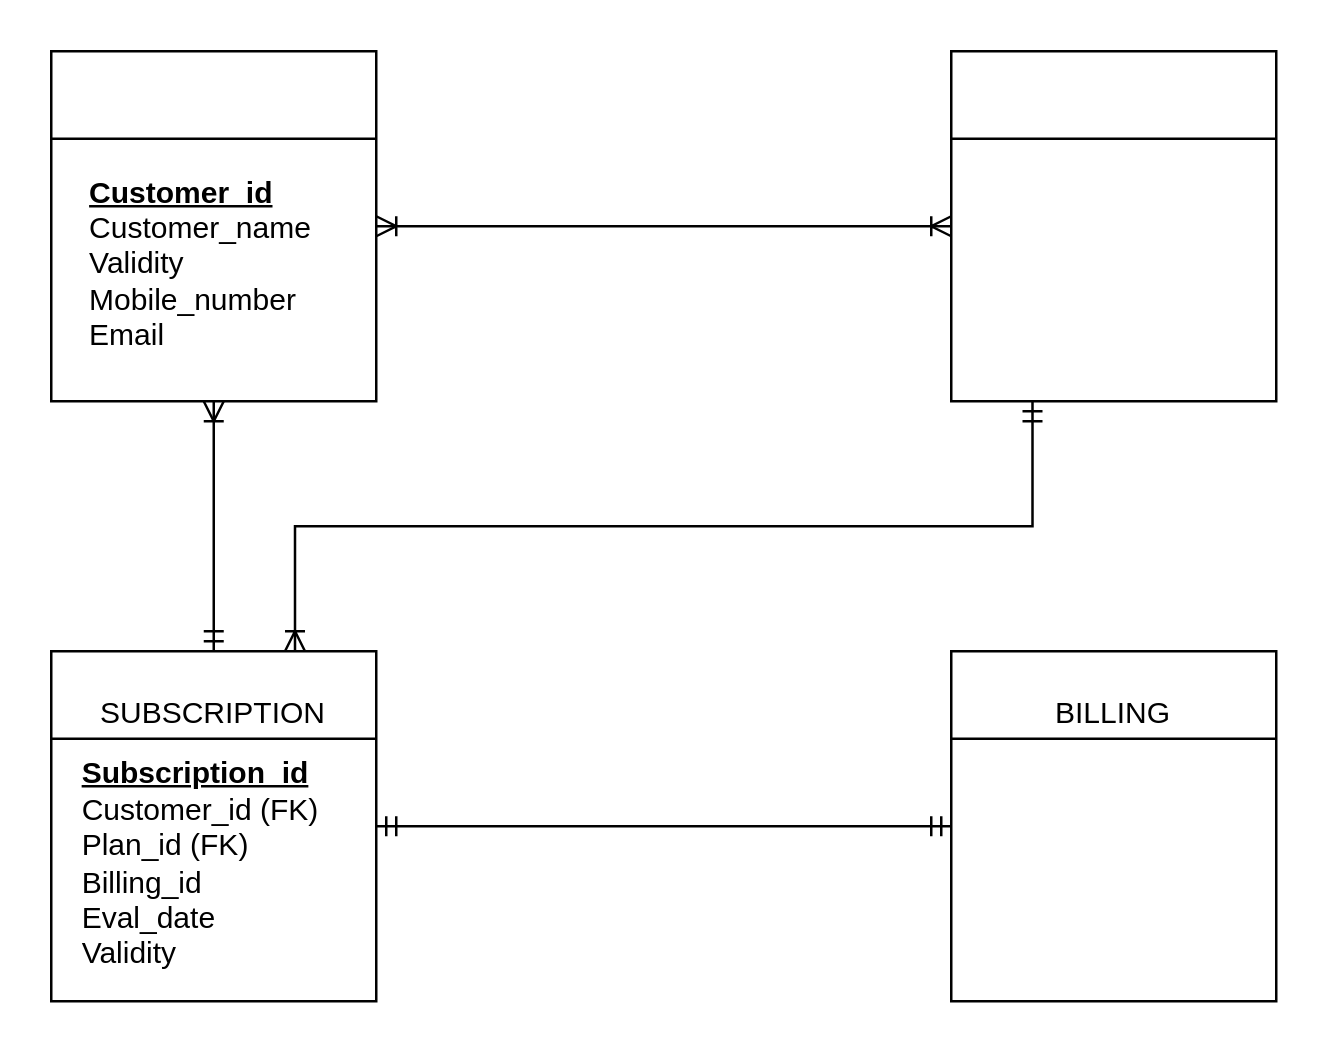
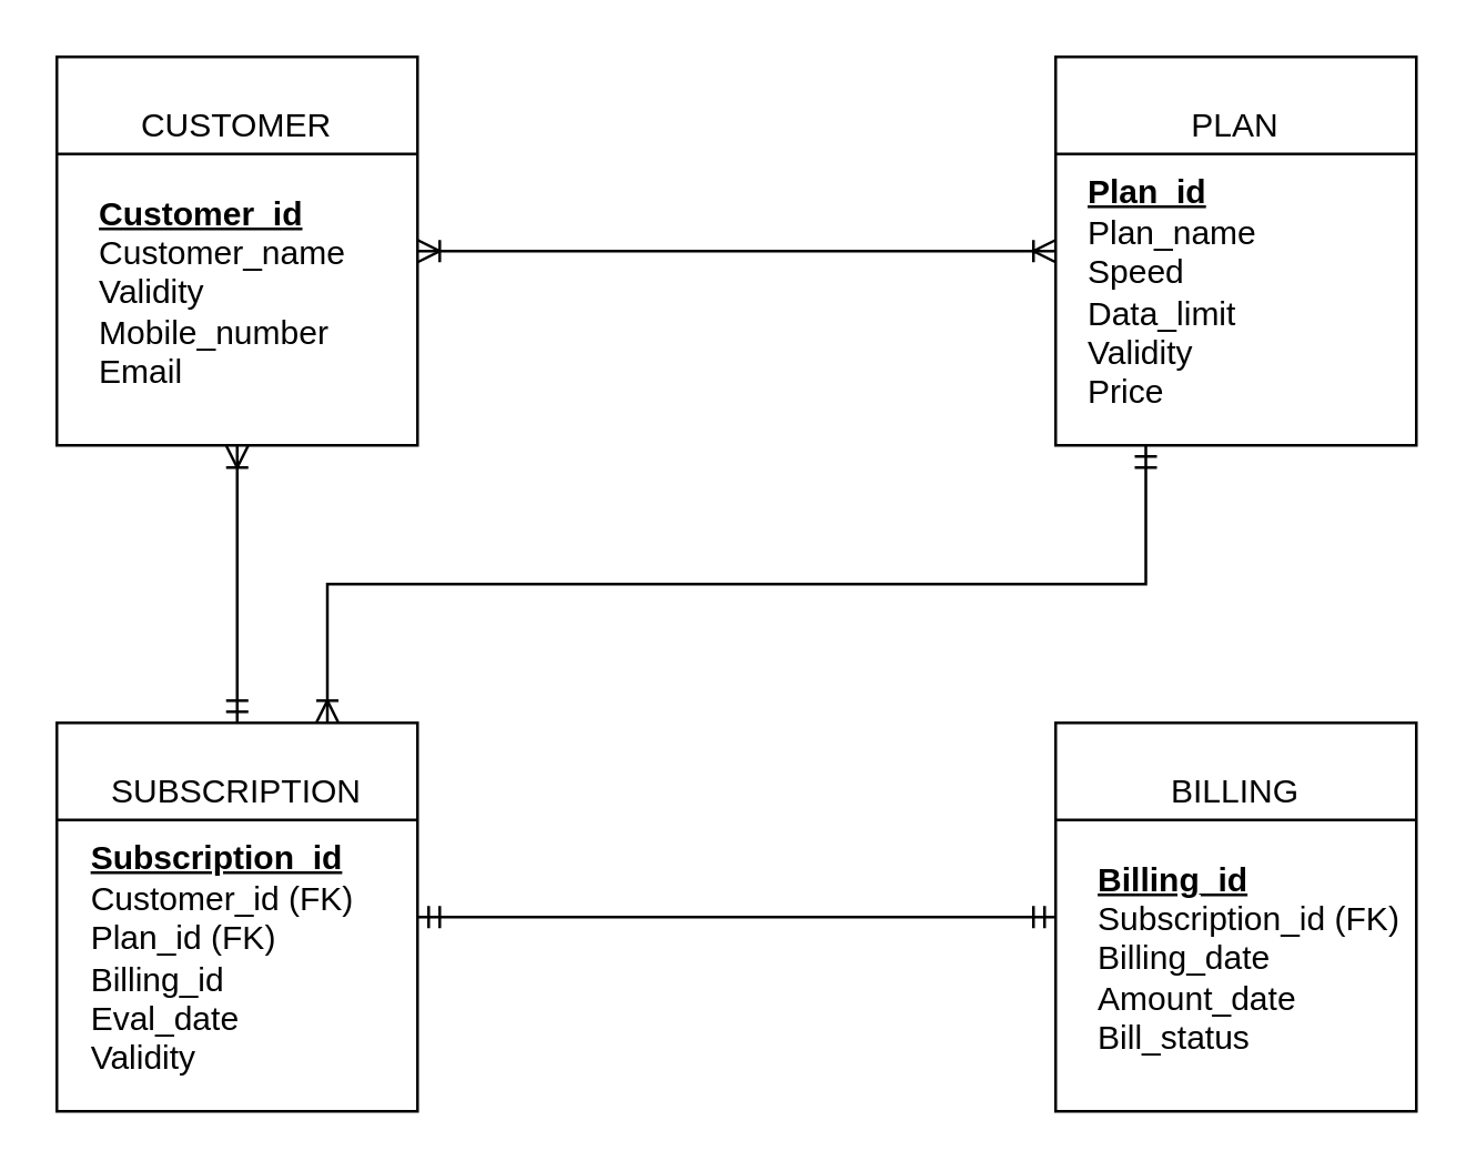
  <mxCell id="0" />
  <mxCell id="1" parent="0" />
  <mxCell id="2" style="edgeStyle=orthogonalEdgeStyle;rounded=0;orthogonalLoop=1;jettySize=auto;html=1;exitX=1;exitY=0.5;exitDx=0;exitDy=0;entryX=0;entryY=0.5;entryDx=0;entryDy=0;startArrow=ERoneToMany;startFill=0;endArrow=ERoneToMany;endFill=0;" edge="1" parent="1" source="3" target="18"><mxGeometry relative="1" as="geometry" /></mxCell>
  <mxCell id="3" value="" style="rounded=0;whiteSpace=wrap;html=1;" vertex="1" parent="1"><mxGeometry x="20" y="20" width="130" height="140" as="geometry" /></mxCell>
  <mxCell id="4" value="" style="endArrow=none;html=1;rounded=0;exitX=0;exitY=0.25;exitDx=0;exitDy=0;entryX=1;entryY=0.25;entryDx=0;entryDy=0;" edge="1" parent="1" source="3" target="3"><mxGeometry width="50" height="50" relative="1" as="geometry"><mxPoint x="380" y="290" as="sourcePoint" /><mxPoint x="430" y="240" as="targetPoint" /></mxGeometry></mxCell>
+ <mxCell id="5" value="CUSTOMER" style="text;html=1;align=center;verticalAlign=middle;whiteSpace=wrap;rounded=0;" vertex="1" parent="1"><mxGeometry x="55" y="30" width="60" height="30" as="geometry" /></mxCell>
  <mxCell id="6" value="&lt;div style=&quot;text-align: left;&quot;&gt;&lt;b style=&quot;background-color: initial;&quot;&gt;&lt;u&gt;Customer_id&lt;/u&gt;&lt;/b&gt;&lt;/div&gt;&lt;div style=&quot;text-align: left;&quot;&gt;Customer_name&lt;/div&gt;&lt;div style=&quot;text-align: left;&quot;&gt;Validity&lt;/div&gt;&lt;div style=&quot;text-align: left;&quot;&gt;Mobile_number&lt;/div&gt;&lt;div style=&quot;text-align: left;&quot;&gt;Email&lt;/div&gt;" style="text;html=1;align=center;verticalAlign=middle;whiteSpace=wrap;rounded=0;" vertex="1" parent="1"><mxGeometry x="30" y="60" width="100" height="90" as="geometry" /></mxCell>
  <mxCell id="7" style="edgeStyle=orthogonalEdgeStyle;rounded=0;orthogonalLoop=1;jettySize=auto;html=1;exitX=0.5;exitY=0;exitDx=0;exitDy=0;entryX=0.5;entryY=1;entryDx=0;entryDy=0;startArrow=ERmandOne;startFill=0;endArrow=ERoneToMany;endFill=0;" edge="1" parent="1" source="9" target="3"><mxGeometry relative="1" as="geometry" /></mxCell>
  <mxCell id="8" style="edgeStyle=orthogonalEdgeStyle;rounded=0;orthogonalLoop=1;jettySize=auto;html=1;exitX=1;exitY=0.5;exitDx=0;exitDy=0;entryX=0;entryY=0.5;entryDx=0;entryDy=0;startArrow=ERmandOne;startFill=0;endArrow=ERmandOne;endFill=0;" edge="1" parent="1" source="9" target="13"><mxGeometry relative="1" as="geometry" /></mxCell>
  <mxCell id="9" value="" style="rounded=0;whiteSpace=wrap;html=1;" vertex="1" parent="1"><mxGeometry x="20" y="260" width="130" height="140" as="geometry" /></mxCell>
  <mxCell id="10" value="" style="endArrow=none;html=1;rounded=0;exitX=0;exitY=0.25;exitDx=0;exitDy=0;entryX=1;entryY=0.25;entryDx=0;entryDy=0;" edge="1" parent="1" source="9" target="9"><mxGeometry width="50" height="50" relative="1" as="geometry"><mxPoint x="380" y="530" as="sourcePoint" /><mxPoint x="430" y="480" as="targetPoint" /></mxGeometry></mxCell>
  <mxCell id="11" value="SUBSCRIPTION" style="text;html=1;align=center;verticalAlign=middle;whiteSpace=wrap;rounded=0;" vertex="1" parent="1"><mxGeometry x="55" y="270" width="60" height="30" as="geometry" /></mxCell>
  <mxCell id="12" value="&lt;div style=&quot;text-align: left;&quot;&gt;&lt;b style=&quot;background-color: initial;&quot;&gt;&lt;u&gt;Subscription_id&lt;/u&gt;&lt;/b&gt;&lt;/div&gt;&lt;div style=&quot;text-align: left;&quot;&gt;Customer_id (FK)&lt;/div&gt;&lt;div style=&quot;text-align: left;&quot;&gt;Plan_id (FK)&lt;/div&gt;&lt;div style=&quot;text-align: left;&quot;&gt;Billing_id&lt;/div&gt;&lt;div style=&quot;text-align: left;&quot;&gt;Eval_date&lt;/div&gt;&lt;div style=&quot;text-align: left;&quot;&gt;Validity&lt;/div&gt;" style="text;html=1;align=center;verticalAlign=middle;whiteSpace=wrap;rounded=0;" vertex="1" parent="1"><mxGeometry x="30" y="300" width="100" height="90" as="geometry" /></mxCell>
  <mxCell id="13" value="" style="rounded=0;whiteSpace=wrap;html=1;" vertex="1" parent="1"><mxGeometry x="380" y="260" width="130" height="140" as="geometry" /></mxCell>
  <mxCell id="14" value="" style="endArrow=none;html=1;rounded=0;exitX=0;exitY=0.25;exitDx=0;exitDy=0;entryX=1;entryY=0.25;entryDx=0;entryDy=0;" edge="1" parent="1" source="13" target="13"><mxGeometry width="50" height="50" relative="1" as="geometry"><mxPoint x="740" y="530" as="sourcePoint" /><mxPoint x="790" y="480" as="targetPoint" /></mxGeometry></mxCell>
  <mxCell id="15" value="BILLING" style="text;html=1;align=center;verticalAlign=middle;whiteSpace=wrap;rounded=0;" vertex="1" parent="1"><mxGeometry x="415" y="270" width="60" height="30" as="geometry" /></mxCell>
+ <mxCell id="16" value="&lt;div style=&quot;text-align: left;&quot;&gt;&lt;span style=&quot;background-color: initial;&quot;&gt;&lt;b&gt;&lt;u&gt;Billing_id&lt;/u&gt;&lt;/b&gt;&lt;/span&gt;&lt;/div&gt;&lt;div style=&quot;text-align: left;&quot;&gt;&lt;span style=&quot;background-color: initial;&quot;&gt;Subscription_id (FK)&lt;/span&gt;&lt;/div&gt;&lt;div style=&quot;text-align: left;&quot;&gt;Billing_date&lt;/div&gt;&lt;div style=&quot;text-align: left;&quot;&gt;Amount_date&lt;/div&gt;&lt;div style=&quot;text-align: left;&quot;&gt;Bill_status&lt;/div&gt;" style="text;html=1;align=center;verticalAlign=middle;whiteSpace=wrap;rounded=0;" vertex="1" parent="1"><mxGeometry x="390" y="300" width="120" height="90" as="geometry" /></mxCell>
  <mxCell id="17" style="edgeStyle=orthogonalEdgeStyle;rounded=0;orthogonalLoop=1;jettySize=auto;html=1;exitX=0.25;exitY=1;exitDx=0;exitDy=0;entryX=0.75;entryY=0;entryDx=0;entryDy=0;startArrow=ERmandOne;startFill=0;endArrow=ERoneToMany;endFill=0;" edge="1" parent="1" source="18" target="9"><mxGeometry relative="1" as="geometry" /></mxCell>
  <mxCell id="18" value="" style="rounded=0;whiteSpace=wrap;html=1;" vertex="1" parent="1"><mxGeometry x="380" y="20" width="130" height="140" as="geometry" /></mxCell>
  <mxCell id="19" value="" style="endArrow=none;html=1;rounded=0;exitX=0;exitY=0.25;exitDx=0;exitDy=0;entryX=1;entryY=0.25;entryDx=0;entryDy=0;" edge="1" parent="1" source="18" target="18"><mxGeometry width="50" height="50" relative="1" as="geometry"><mxPoint x="740" y="290" as="sourcePoint" /><mxPoint x="790" y="240" as="targetPoint" /></mxGeometry></mxCell>
+ <mxCell id="20" value="PLAN" style="text;html=1;align=center;verticalAlign=middle;whiteSpace=wrap;rounded=0;" vertex="1" parent="1"><mxGeometry x="415" y="30" width="60" height="30" as="geometry" /></mxCell>
+ <mxCell id="21" value="&lt;div style=&quot;&quot;&gt;&lt;span style=&quot;background-color: initial;&quot;&gt;&lt;b&gt;&lt;u&gt;Plan_id&lt;/u&gt;&lt;/b&gt;&lt;/span&gt;&lt;/div&gt;&lt;div style=&quot;&quot;&gt;Plan_name&lt;/div&gt;&lt;div style=&quot;&quot;&gt;Speed&lt;/div&gt;&lt;div style=&quot;&quot;&gt;Data_limit&lt;/div&gt;&lt;div style=&quot;&quot;&gt;Validity&lt;/div&gt;&lt;div style=&quot;&quot;&gt;Price&lt;/div&gt;" style="text;html=1;align=left;verticalAlign=middle;whiteSpace=wrap;rounded=0;" vertex="1" parent="1"><mxGeometry x="390" y="60" width="120" height="90" as="geometry" /></mxCell>
